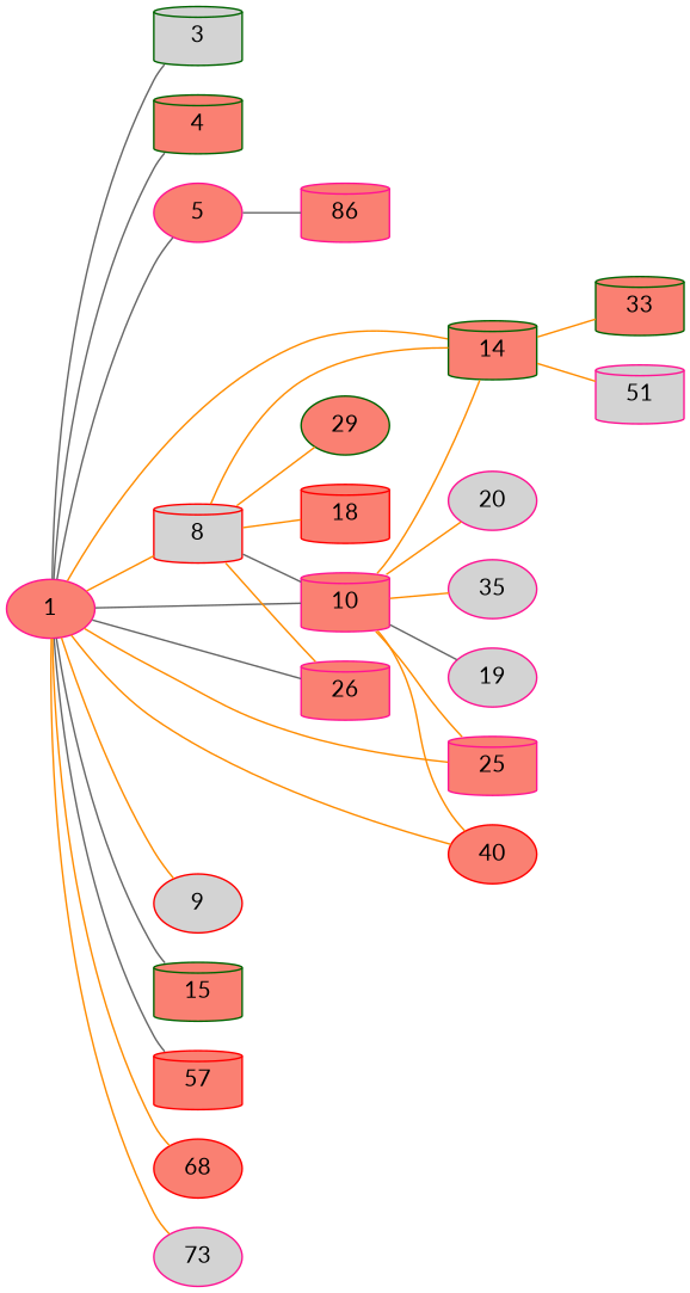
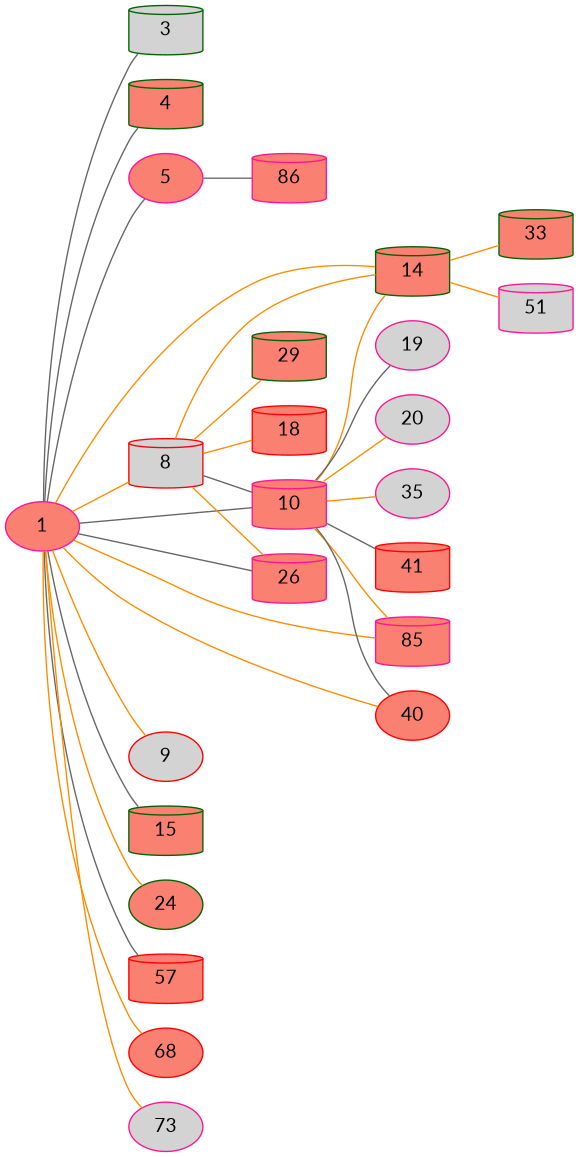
  graph {
    fontname=Lato
    rankdir=LR
    node [color=deeppink fillcolor=salmon fontname=Lato shape=cylinder style=filled]
    edge [color=darkorange fontname=Lato]
    1 [shape=ellipse super="+6+2"]
    3 [color=darkgreen fillcolor=lightgrey super="+49+52"]
    4 [color=darkgreen]
    5 [shape=ellipse]
    8 [color=red fillcolor=lightgrey super="+31+11+55+62+70"]
    9 [color=red fillcolor=lightgrey shape=ellipse]
    10 [super="+13+12+37+34+60+69+74+54+16"]
    14 [color=darkgreen super="+32+43"]
    15 [color=darkgreen]
-   25 [super="+76+77+75+47"]
+   24 [color=darkgreen shape=ellipse]
+   25 [super="+76+77+75+47" label=85]
    26 [super="+78"]
    40 [color=red shape=ellipse]
    57 [color=red super="+65"]
    68 [color=red shape=ellipse]
    73 [fillcolor=lightgrey shape=ellipse super="+82"]
    86
    18 [color=red]
-   29 [color=darkgreen shape=ellipse super="+39"]
+   29 [color=darkgreen super="+39"]
    19 [fillcolor=lightgrey shape=ellipse]
    20 [fillcolor=lightgrey shape=ellipse super="+22"]
    35 [fillcolor=lightgrey shape=ellipse super="+83"]
+   41 [color=red]
    33 [color=darkgreen super="+66+63"]
    51 [fillcolor=lightgrey]
    1 -- 3 [color=gray40]
    1 -- 4 [color=gray40]
    1 -- 5 [color=gray40]
    1 -- 8 [weight=4]
    1 -- 9
    1 -- 10 [color=gray40 weight=6]
    1 -- 14
    1 -- 15 [color=gray40]
+   1 -- 24
    1 -- 25 [weight=3]
    1 -- 26 [color=gray40]
    1 -- 40
    1 -- 57 [color=gray40]
    1 -- 68
    1 -- 73
    5 -- 86 [color=gray40]
    8 -- 10 [color=gray40 weight=2]
    8 -- 14
    8 -- 26
    8 -- 18
    8 -- 29
    10 -- 14
    10 -- 25
-   10 -- 40
+   10 -- 40 [color=gray40]
    10 -- 19 [color=gray40]
    10 -- 20
    10 -- 35
+   10 -- 41 [color=gray40]
    14 -- 33
    14 -- 51
  }
